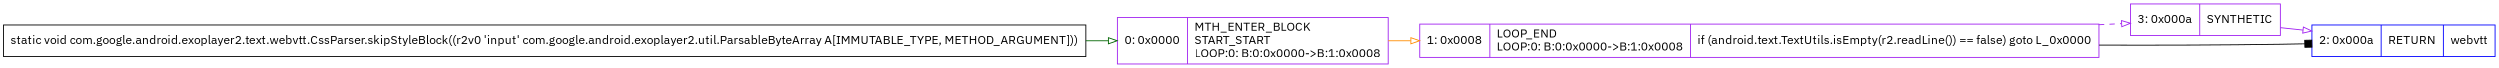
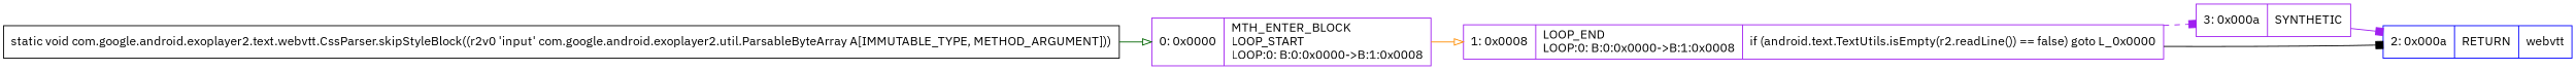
  digraph {
    fontname="IBM Plex Sans"
    rankdir=LR
    node [color=purple fontname="IBM Plex Sans" shape=record]
    edge [arrowhead=onormal color=purple fontname="IBM Plex Sans"]
-   n1 [label="{0\:\ 0x0000|MTH_ENTER_BLOCK\lSTART_START\lLOOP:0: B:0:0x0000\-\>B:1:0x0008\l}"]
+   n1 [label="{0\:\ 0x0000|MTH_ENTER_BLOCK\lLOOP_START\lLOOP:0: B:0:0x0000\-\>B:1:0x0008\l}"]
    n2 [label="{1\:\ 0x0008|LOOP_END\lLOOP:0: B:0:0x0000\-\>B:1:0x0008\l|if (android.text.TextUtils.isEmpty(r2.readLine()) == false) goto L_0x0000\l}"]
    n3 [label="{3\:\ 0x000a|SYNTHETIC\l}"]
    n4 [color=blue label="{2\:\ 0x000a|RETURN\l|webvtt\l}"]
    n5 [color=black label="{static void com.google.android.exoplayer2.text.webvtt.CssParser.skipStyleBlock((r2v0 'input' com.google.android.exoplayer2.util.ParsableByteArray A[IMMUTABLE_TYPE, METHOD_ARGUMENT])) }"]
    n1 -> n2 [color=darkorange]
-   n2 -> n3 [style=dashed]
+   n2 -> n3 [arrowhead=box style=dashed]
    n2 -> n4 [arrowhead=box color=black]
-   n3 -> n4
+   n3 -> n4 [arrowhead=box]
    n5 -> n1 [color=darkgreen]
  }
